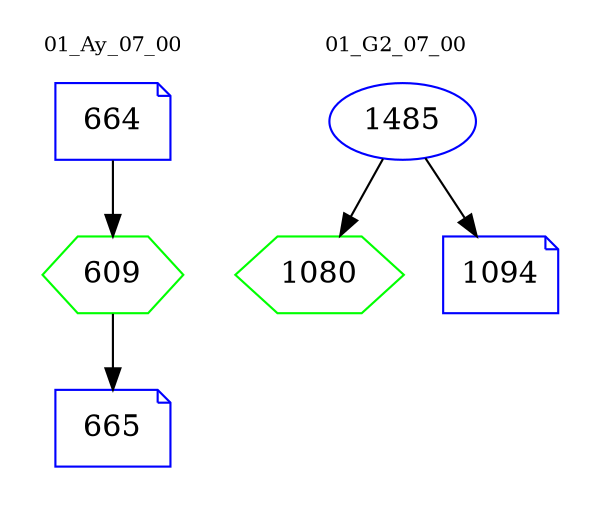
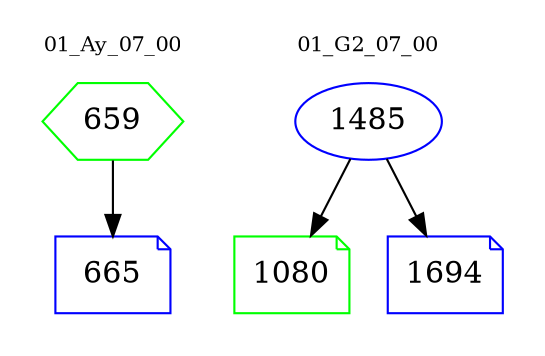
  digraph {
    node [color=blue shape=note]
    edge [color=black]
-   n1 [label=664]
-   n2 [color=green label=609 shape=hexagon]
+   n2 [color=green label=659 shape=hexagon]
    n3 [label=665]
    n4 [label=1485 shape=ellipse]
-   n5 [color=green label=1080 shape=hexagon]
-   n6 [label=1094]
+   n5 [color=green label=1080]
+   n6 [label=1694]
    subgraph cluster_1 {
      color=white
      fontsize=10
      label="01_Ay_07_00"
-     n1
      n2
      n3
    }
    subgraph cluster_2 {
      color=white
      fontsize=10
      label="01_G2_07_00"
      n4
      n5
      n6
    }
-   n1 -> n2
    n2 -> n3
    n4 -> n5
    n4 -> n6
  }
